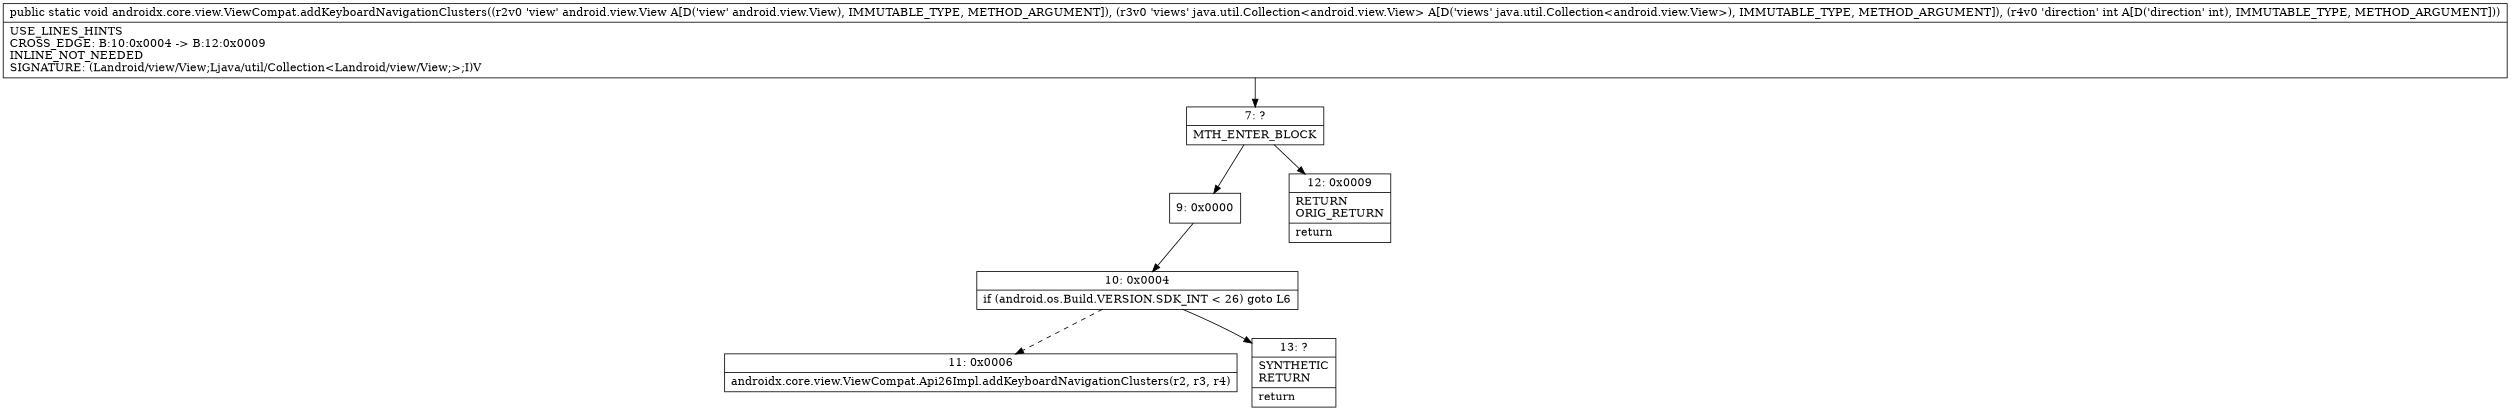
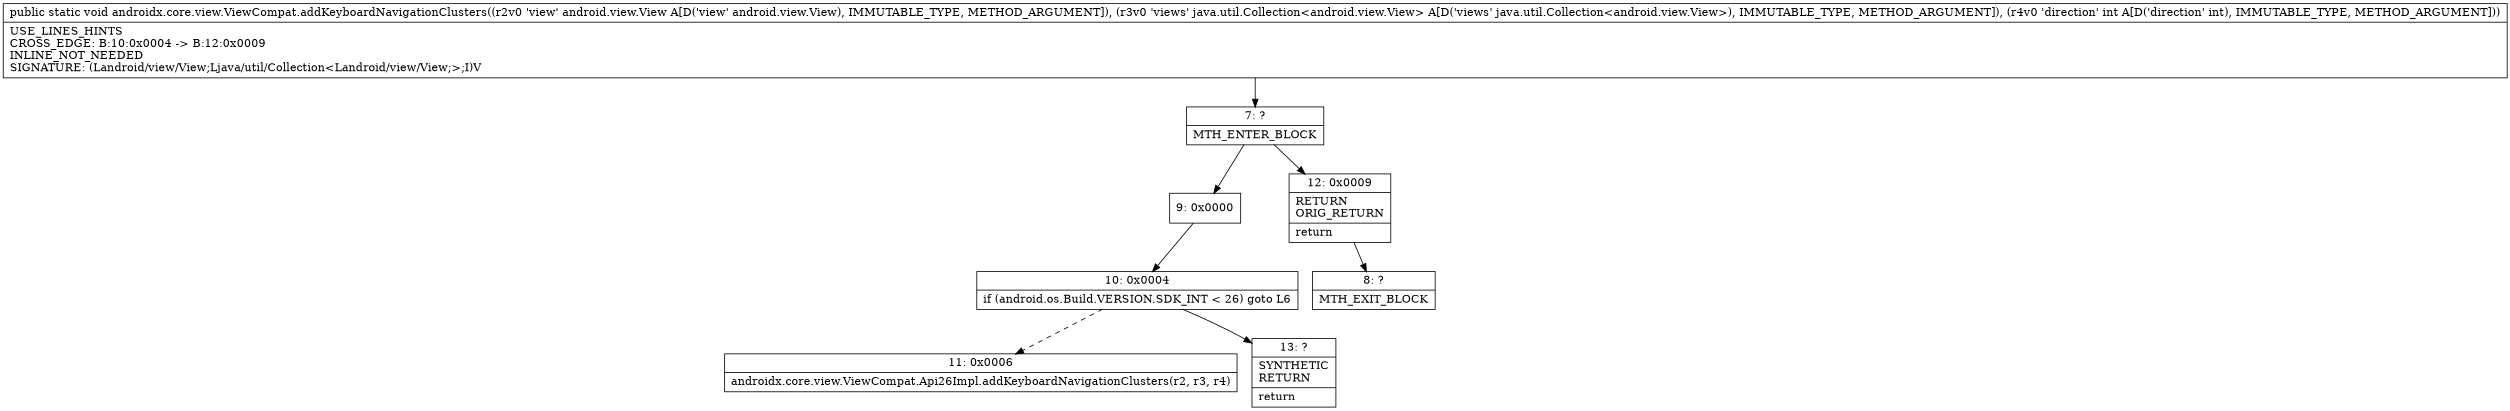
  digraph {
    node [shape=record]
    n1 [label="{7\:\ ?|MTH_ENTER_BLOCK\l}"]
    n2 [label="{9\:\ 0x0000}"]
    n3 [label="{12\:\ 0x0009|RETURN\lORIG_RETURN\l|return\l}"]
    n4 [label="{10\:\ 0x0004|if (android.os.Build.VERSION.SDK_INT \< 26) goto L6\l}"]
    n5 [label="{11\:\ 0x0006|androidx.core.view.ViewCompat.Api26Impl.addKeyboardNavigationClusters(r2, r3, r4)\l}"]
    n6 [label="{13\:\ ?|SYNTHETIC\lRETURN\l|return\l}"]
+   n7 [label="{8\:\ ?|MTH_EXIT_BLOCK\l}"]
    n8 [label="{public static void androidx.core.view.ViewCompat.addKeyboardNavigationClusters((r2v0 'view' android.view.View A[D('view' android.view.View), IMMUTABLE_TYPE, METHOD_ARGUMENT]), (r3v0 'views' java.util.Collection\<android.view.View\> A[D('views' java.util.Collection\<android.view.View\>), IMMUTABLE_TYPE, METHOD_ARGUMENT]), (r4v0 'direction' int A[D('direction' int), IMMUTABLE_TYPE, METHOD_ARGUMENT]))  | USE_LINES_HINTS\lCROSS_EDGE: B:10:0x0004 \-\> B:12:0x0009\lINLINE_NOT_NEEDED\lSIGNATURE: (Landroid\/view\/View;Ljava\/util\/Collection\<Landroid\/view\/View;\>;I)V\l}"]
    n1 -> n2
    n1 -> n3
    n2 -> n4
+   n3 -> n7
    n4 -> n5 [style=dashed]
    n4 -> n6
    n8 -> n1
  }
